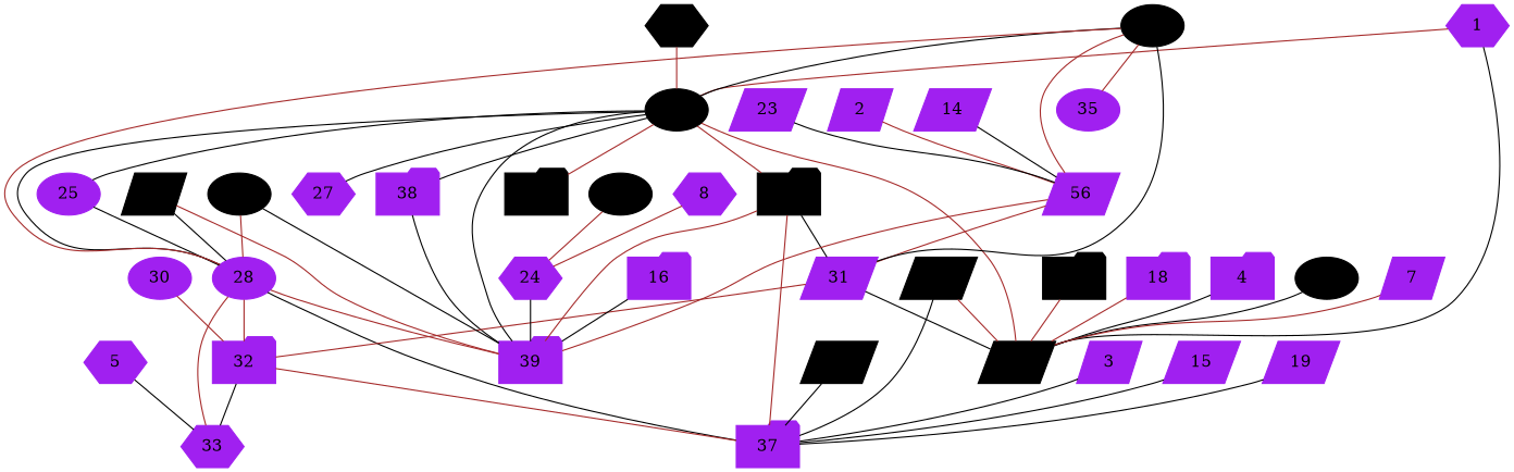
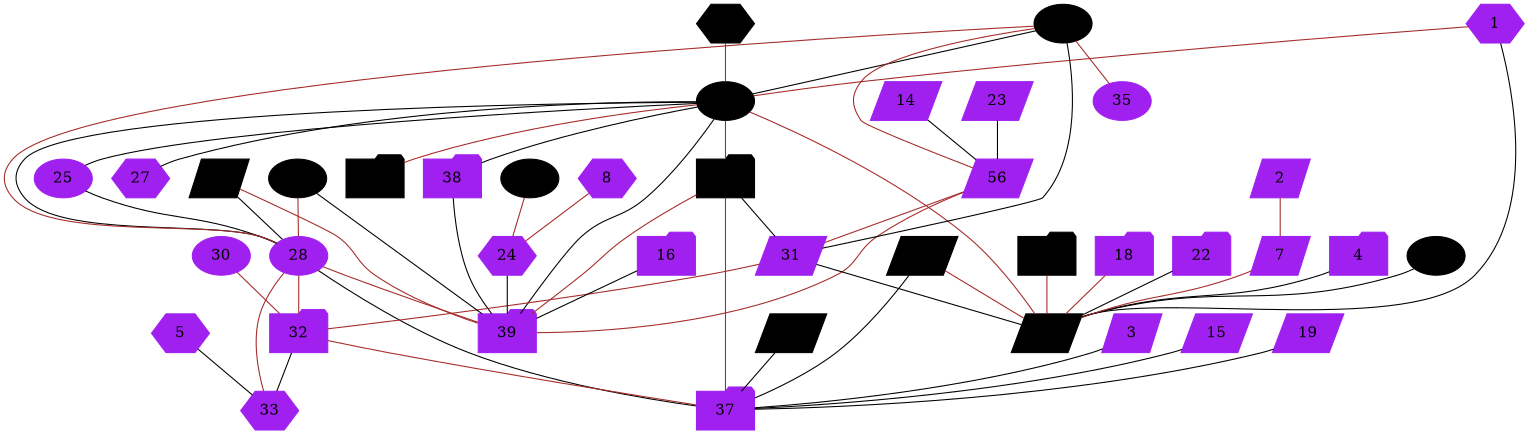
  graph {
    node [color=purple shape=parallelogram style=filled]
    edge [color=black weight=1.0]
    1 [shape=hexagon]
    21 [color=black shape=ellipse]
    36 [color=black]
    28 [shape=ellipse]
    39 [shape=folder]
    25 [shape=ellipse]
    27 [shape=hexagon]
    29 [color=black shape=folder]
    38 [shape=folder]
    40 [color=black shape=folder]
    n11 [label=56]
    2
    31
    37 [shape=folder]
    3
    4 [shape=folder]
    5 [shape=hexagon]
    33 [shape=hexagon]
    6 [color=black shape=ellipse]
    7
    8 [shape=hexagon]
    24 [shape=hexagon]
    9 [color=black]
    32 [shape=folder]
    10 [color=black shape=folder]
    11 [color=black shape=hexagon]
    12 [color=black shape=ellipse]
    13 [color=black shape=ellipse]
    14
    15
    16 [shape=folder]
    17 [color=black shape=ellipse]
    35 [shape=ellipse]
    18 [shape=folder]
    19
    20 [color=black]
+   22 [shape=folder]
    23
    30 [shape=ellipse]
    34 [color=black]
    1 -- 21 [color=brown]
    1 -- 36 [weight=4.0]
    21 -- 36 [color=brown weight=4.0]
    21 -- 28
    21 -- 39
    21 -- 25
    21 -- 27
    21 -- 29 [color=brown]
    21 -- 38
    21 -- 40 [color=brown]
    28 -- 39 [color=brown]
    28 -- 37 [weight=2.0]
    28 -- 33 [color=brown weight=2.0]
    28 -- 32 [color=brown weight=6.0]
    25 -- 28
    29 -- 39 [color=brown]
    29 -- 31
    29 -- 37 [color=brown weight=8.0]
    38 -- 39
    n11 -- 39 [color=brown]
    n11 -- 31 [color=brown weight=3.0]
-   2 -- n11 [color=brown]
+   2 -- 7 [color=brown]
    31 -- 36
    31 -- 32 [color=brown]
    3 -- 37
    4 -- 36
    5 -- 33
    6 -- 36
    7 -- 36 [color=brown]
    8 -- 24 [color=brown]
    24 -- 39 [weight=5.0]
    9 -- 28
    9 -- 39 [color=brown]
    32 -- 37 [color=brown]
    32 -- 33 [weight=3.0]
    10 -- 36 [color=brown]
    11 -- 21 [color=brown]
    12 -- 28 [color=brown]
    12 -- 39
    13 -- 24 [color=brown]
    14 -- n11
    15 -- 37
    16 -- 39
    17 -- 21
    17 -- 28 [color=brown]
    17 -- n11 [color=brown weight=2.0]
    17 -- 31 [weight=6.0]
    17 -- 35 [color=brown]
    18 -- 36 [color=brown]
    19 -- 37
    20 -- 36 [color=brown]
    20 -- 37
+   22 -- 36
    23 -- n11
    30 -- 32 [color=brown]
    34 -- 37
  }
